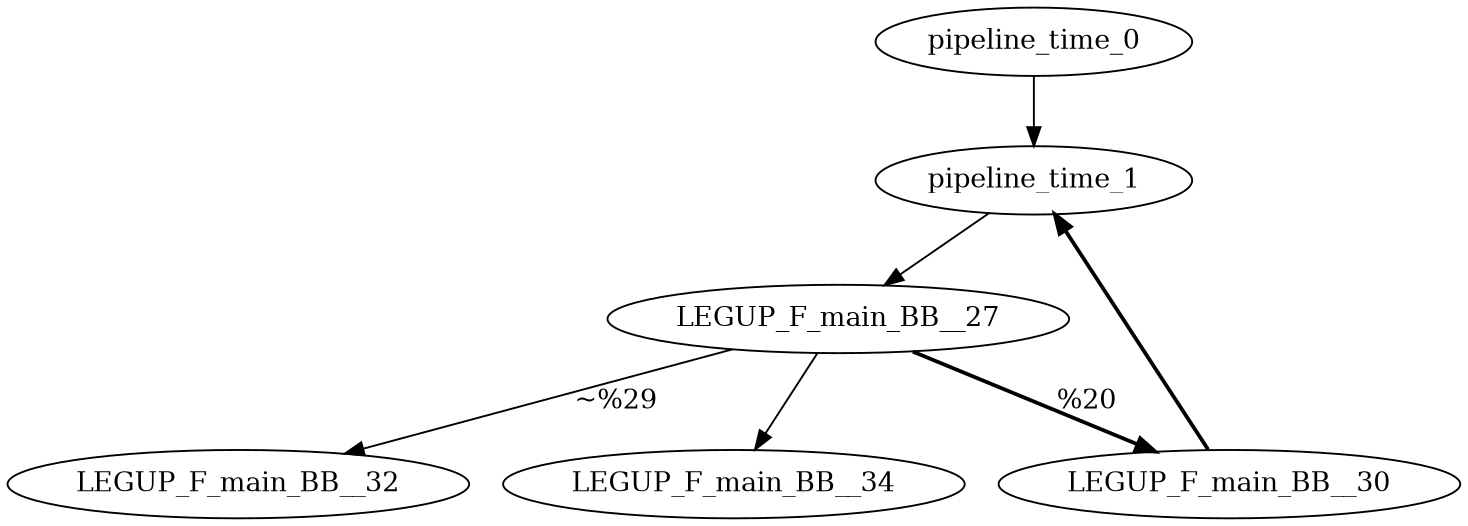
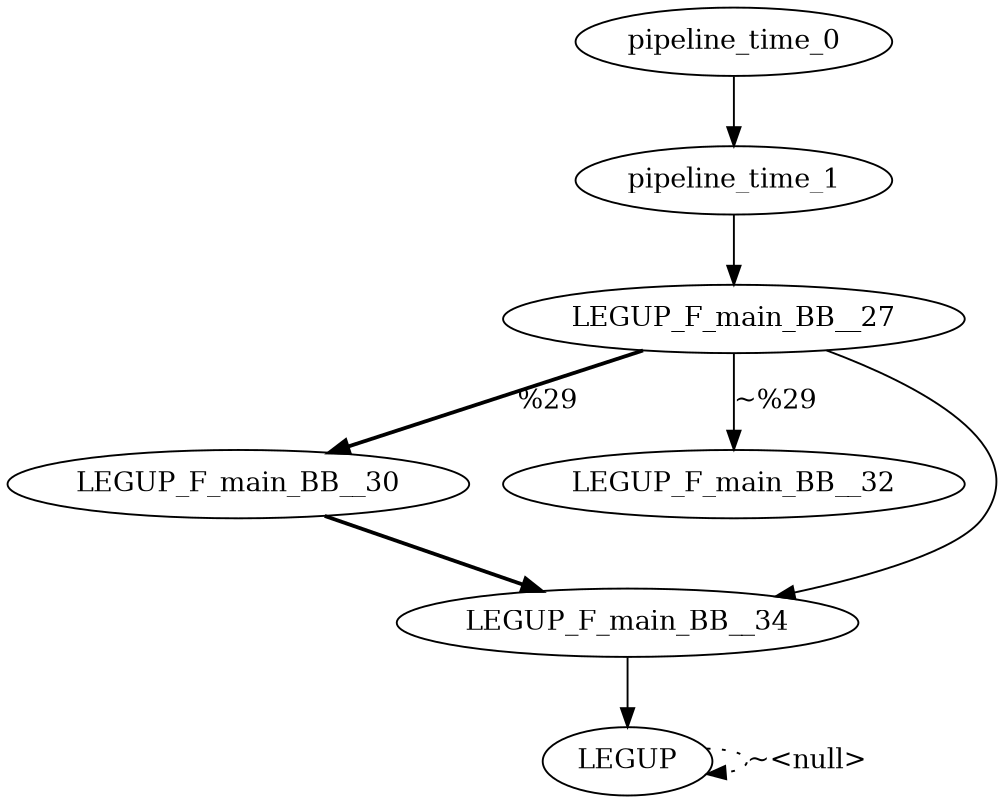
  digraph {
    edge [style=solid]
    n1 [label=pipeline_time_0]
    n2 [label=pipeline_time_1]
    n3 [label=LEGUP_F_main_BB__27]
+   n4 [label=LEGUP]
    n5 [label=LEGUP_F_main_BB__30]
    n6 [label=LEGUP_F_main_BB__32]
    n7 [label=LEGUP_F_main_BB__34]
    n1 -> n2
    n2 -> n3
-   n3 -> n5 [label="%20" style=bold]
+   n3 -> n5 [label="%29" style=bold]
    n3 -> n6 [label="~%29"]
    n3 -> n7
-   n5 -> n2 [style=bold]
+   n4 -> n4 [label="~<null>" style=dotted]
+   n5 -> n7 [style=bold]
+   n7 -> n4
  }
